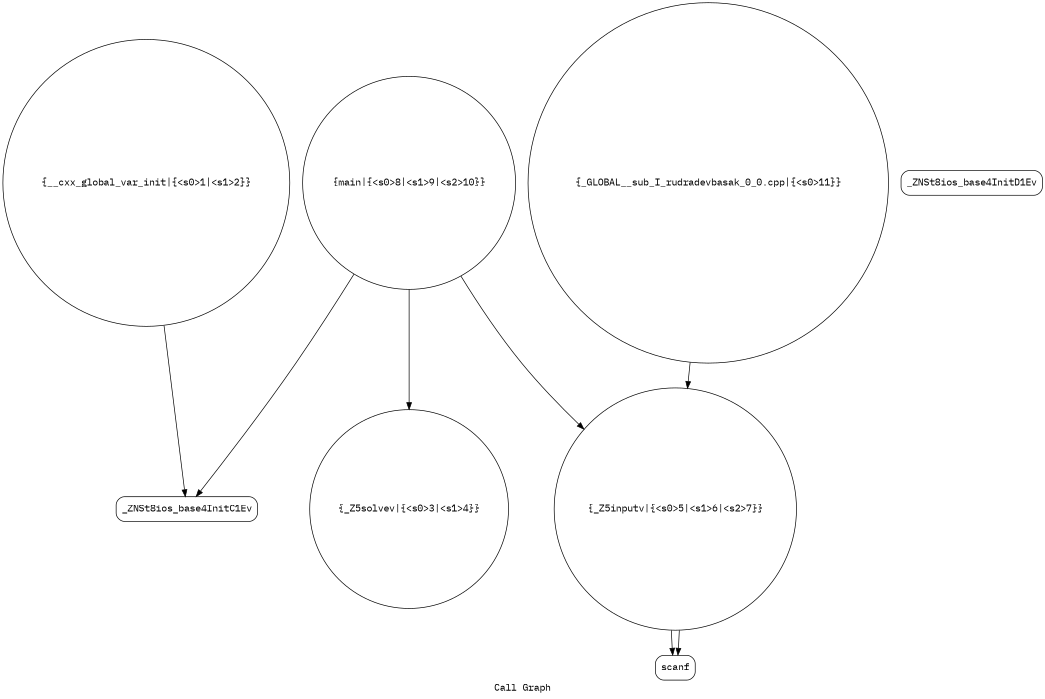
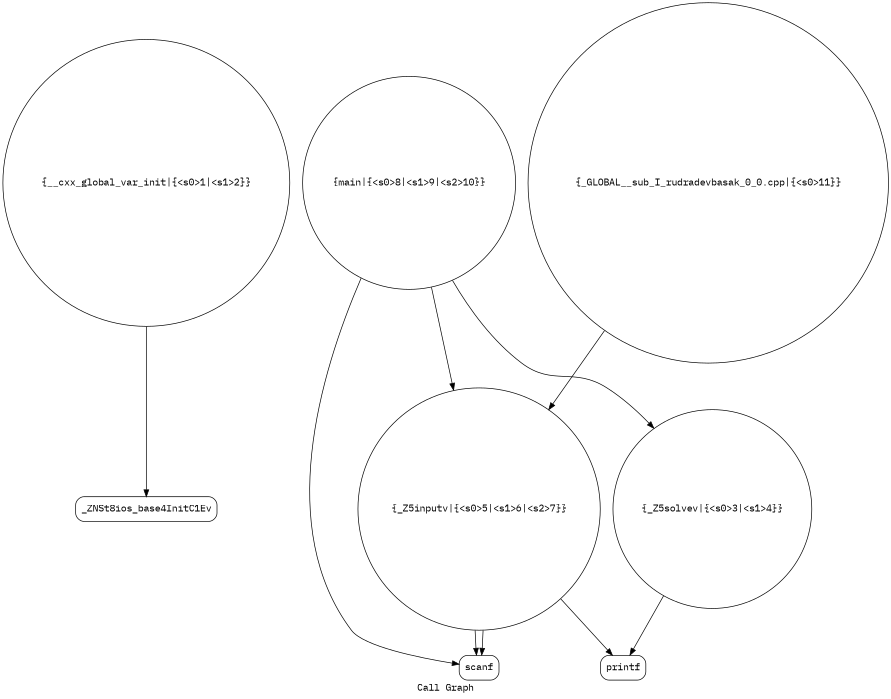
  digraph {
    fontname="IBM Plex Mono"
    label="Call Graph"
    node [fontname="IBM Plex Mono" shape=circle]
    edge [color=black fontname="IBM Plex Mono" tailport=s0]
    n1 [label="{__cxx_global_var_init|{<s0>1|<s1>2}}"]
    n2 [label="{_ZNSt8ios_base4InitC1Ev}" shape=Mrecord]
    n3 [label="{_Z5inputv|{<s0>5|<s1>6|<s2>7}}"]
    n4 [label="{scanf}" shape=Mrecord]
-   n6 [label="{_ZNSt8ios_base4InitD1Ev}" shape=Mrecord]
+   n5 [label="{printf}" shape=Mrecord]
    n7 [label="{main|{<s0>8|<s1>9|<s2>10}}"]
    n8 [label="{_Z5solvev|{<s0>3|<s1>4}}"]
    n9 [label="{_GLOBAL__sub_I_rudradevbasak_0_0.cpp|{<s0>11}}"]
    n1 -> n2
    n3 -> n4
    n3 -> n4 [tailport=s1]
+   n3 -> n5 [tailport=s2]
    n7 -> n3 [tailport=s1]
-   n7 -> n2
+   n7 -> n4
    n7 -> n8 [tailport=s2]
+   n8 -> n5 [tailport=s1]
    n9 -> n3
  }
